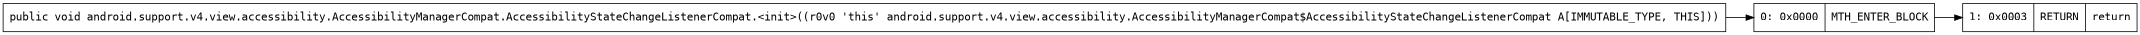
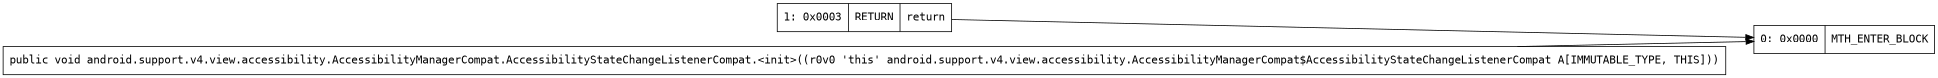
  digraph {
    rankdir=LR
    fontname="DejaVu Sans Mono"
    node [shape=record fontname="DejaVu Sans Mono"]
    edge [fontname="DejaVu Sans Mono"]
    n1 [label="{0\:\ 0x0000|MTH_ENTER_BLOCK\l}"]
    n2 [label="{1\:\ 0x0003|RETURN\l|return\l}"]
    n3 [label="{public void android.support.v4.view.accessibility.AccessibilityManagerCompat.AccessibilityStateChangeListenerCompat.\<init\>((r0v0 'this' android.support.v4.view.accessibility.AccessibilityManagerCompat$AccessibilityStateChangeListenerCompat A[IMMUTABLE_TYPE, THIS])) }"]
-   n1 -> n2
+   n2 -> n1
    n3 -> n1
  }
